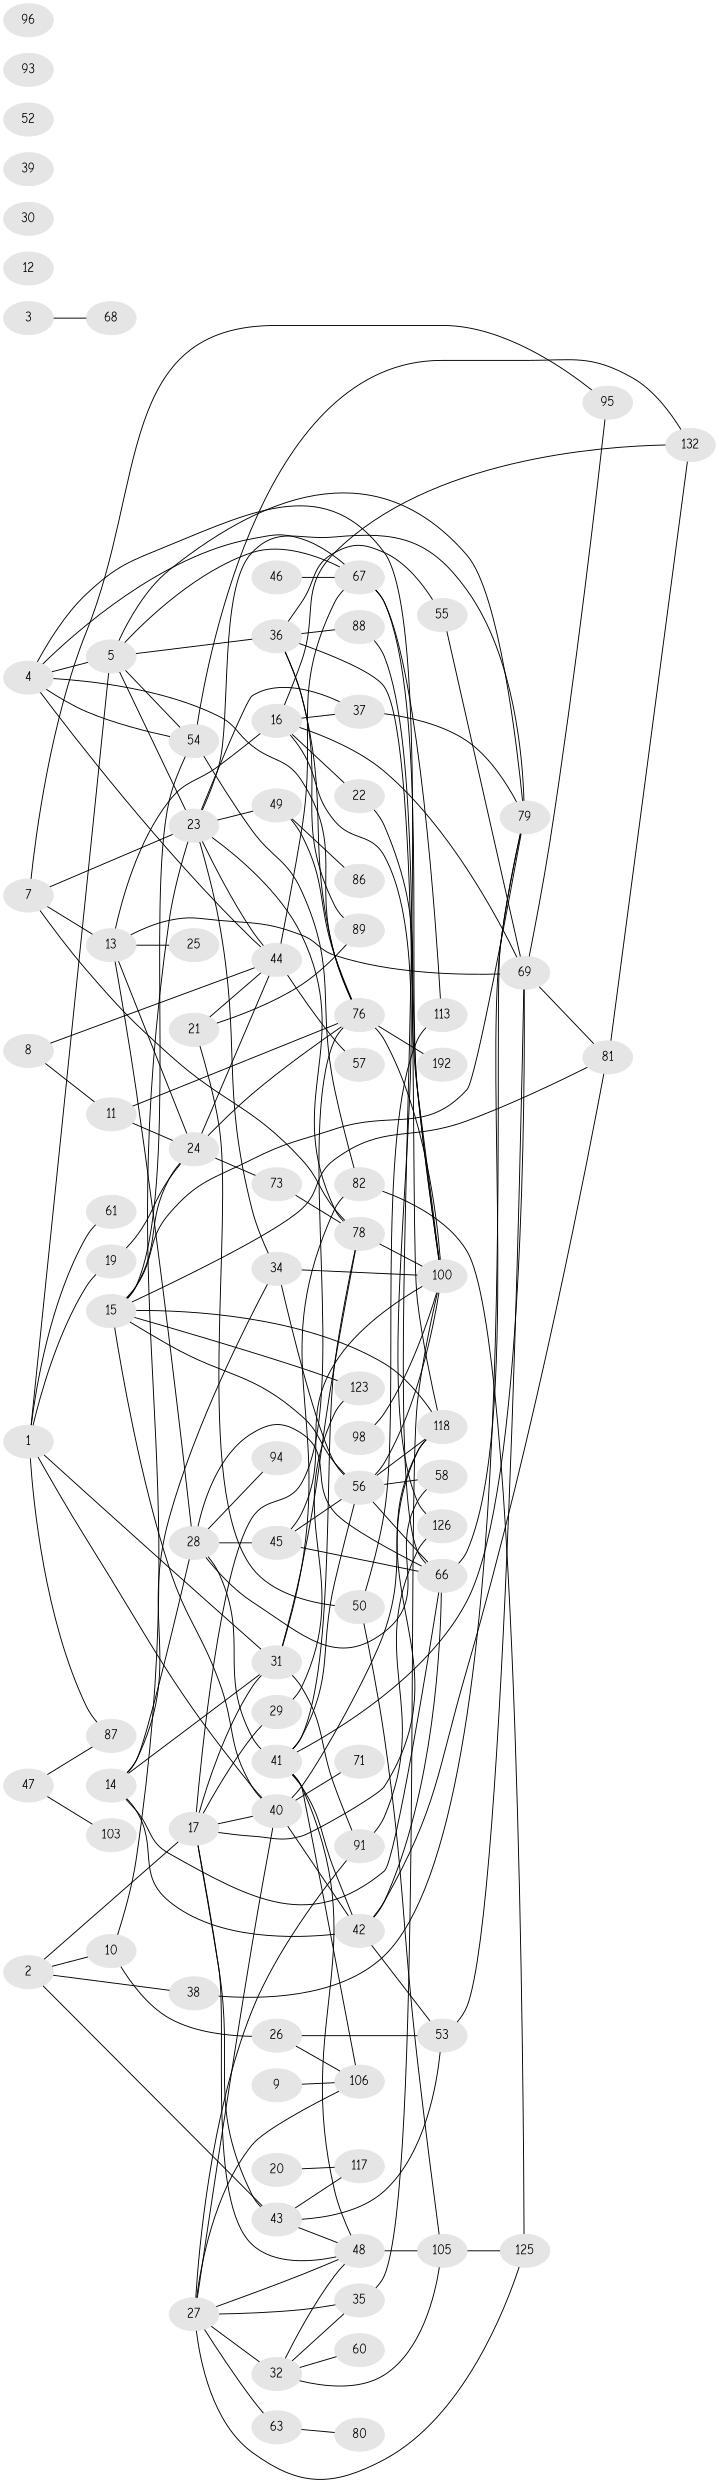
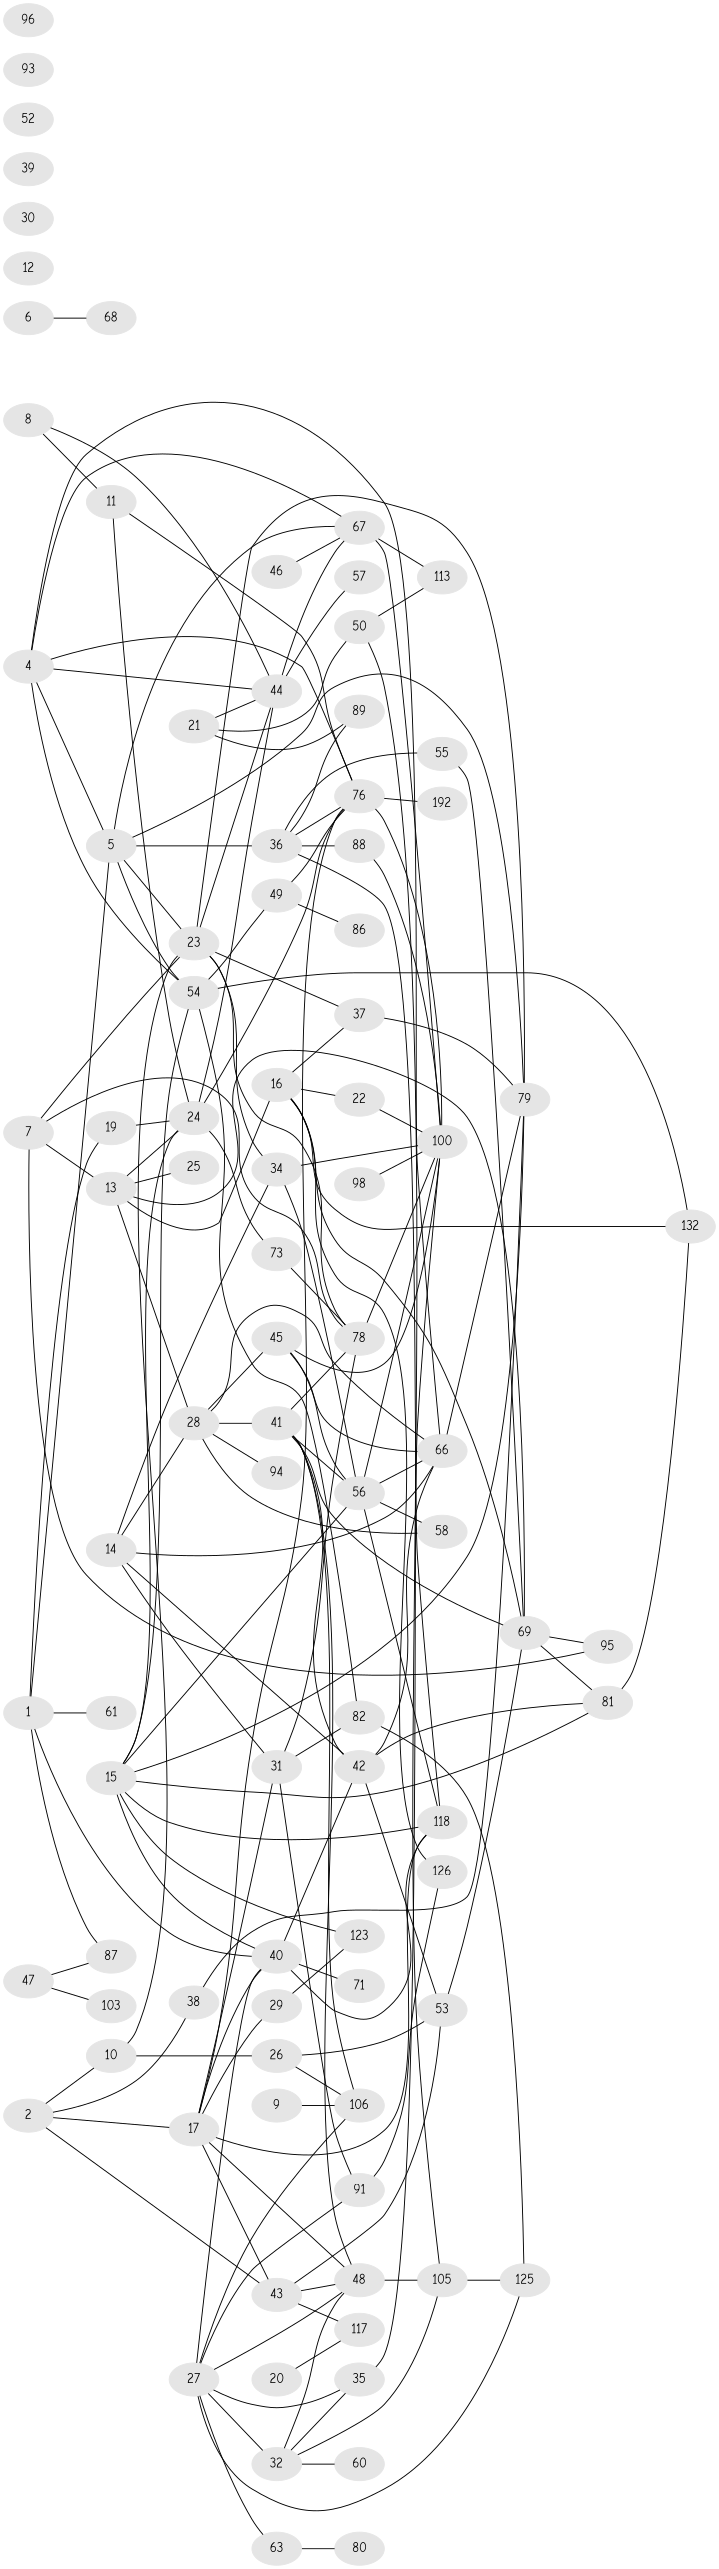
  graph {
    fontname="Comic Neue"
    rankdir=LR
    node [color=gray90 fontname="Comic Neue" style=filled]
    edge [fontname="Comic Neue"]
    1 [super="+128"]
    5 [super="+74"]
    19
    31
    40 [super="+72"]
    61
    87
    54 [super="+107"]
    67 [super="+114"]
    23 [super="+70"]
    36 [super="+65"]
    79 [super="+111"]
    24 [super="+102"]
    78 [super="+129"]
    91
    82 [super="+130"]
    42 [super="+83"]
    118 [super="+124"]
    71 [super="+84"]
    2 [super="+121"]
    10
    17 [super="+77"]
    38 [super="+75"]
    43 [super="+92"]
    26
    76 [super="+104"]
    29
    48 [super="+119"]
    117
    53 [super="+116"]
    68 [super="+122"]
-   3
+   3 [label=6]
    4 [super="+6"]
    44 [super="+90"]
    66
    57 [super="+108"]
    132
    100 [super="+127"]
    113
    n40 [label=192]
    34 [super="+115"]
    37
    49
    89
    55
    88
    7 [super="+62"]
    13 [super="+64"]
    95
    16 [super="+85"]
    25
    28 [super="+51"]
    69 [super="+110"]
    8
    11
    9
    106
    73
    12
    22
    126
    41 [super="+59"]
    45
    58
    94
    81
    14 [super="+18"]
    56 [super="+101"]
    15 [super="+131"]
    123
    105 [super="+109"]
    20 [super="+120"]
    21
    50 [super="+99"]
    86
    32 [super="+33"]
    35
    60
    27
    63
    125
    80
    30
    39
    46
    47 [super="+97"]
    103
    52
    93
    96
    98
    1 -- 5
    1 -- 19
-   1 -- 31
    1 -- 40
    1 -- 61
    1 -- 87
    5 -- 54
    5 -- 67
    5 -- 23
    5 -- 36
    5 -- 79
    19 -- 24
    31 -- 78
    31 -- 91
    31 -- 82
    40 -- 42
    40 -- 118
    40 -- 71
    54 -- 82
    54 -- 132
    67 -- 100
    67 -- 113
    23 -- 79
    23 -- 78
    23 -- 44
    23 -- 34
    23 -- 37
-   23 -- 49
+   54 -- 49
    36 -- 118
    36 -- 76
    36 -- 89
    36 -- 55
    36 -- 88
    24 -- 76
    24 -- 44
    24 -- 73
    78 -- 100
    91 -- 126
    82 -- 125
    42 -- 53
    42 -- 66
    42 -- 81
    2 -- 10
    2 -- 17
    2 -- 38
    2 -- 43
    10 -- 23
    10 -- 26
    17 -- 31
    17 -- 40
    17 -- 118
    17 -- 43
    17 -- 76
    17 -- 29
    17 -- 48
    38 -- 79
    43 -- 48
    43 -- 117
    43 -- 53
    26 -- 53
    26 -- 106
    76 -- 100
    76 -- n40
    29 -- 123
    48 -- 105
    53 -- 69
    3 -- 68
    4 -- 5
    4 -- 54
    4 -- 67
    4 -- 76
    4 -- 44
    4 -- 66
    44 -- 67
    44 -- 57
    66 -- 79
    34 -- 100 [weight=2]
    34 -- 56
    37 -- 79
    49 -- 76
    49 -- 86
    55 -- 69
    88 -- 100
    7 -- 23
    7 -- 78
    7 -- 13
    7 -- 95
    13 -- 24
    13 -- 16
    13 -- 25
    13 -- 28
    13 -- 69
    16 -- 132
    16 -- 37
    16 -- 69
    16 -- 22
    16 -- 126
    28 -- 66
    28 -- 41
    28 -- 45
    28 -- 58
    28 -- 94
    69 -- 95
    69 -- 81
    8 -- 44
    8 -- 11
    11 -- 24
    11 -- 76
    9 -- 106
    73 -- 78
    22 -- 100
    41 -- 78
    41 -- 42
    41 -- 48
    41 -- 69
    41 -- 106
    41 -- 56
    45 -- 66
    45 -- 100
    45 -- 56
    81 -- 132
    14 -- 31
    14 -- 42
    14 -- 66
    14 -- 34
    14 -- 28
    56 -- 118
    56 -- 66
    56 -- 100
    56 -- 58
    15 -- 40
    15 -- 54
    15 -- 79
    15 -- 24
    15 -- 118
    15 -- 81
    15 -- 56
    15 -- 123
    105 -- 125
    20 -- 117
    21 -- 44
    21 -- 89
    21 -- 50
    50 -- 113
    50 -- 105
    32 -- 48
    32 -- 105
    32 -- 35
    32 -- 60
    35 -- 100
    27 -- 40
    27 -- 91
    27 -- 48
    27 -- 106
    27 -- 32
    27 -- 35
    27 -- 63
    27 -- 125
    63 -- 80
    46 -- 67
    47 -- 87
    47 -- 103
    98 -- 100
  }
